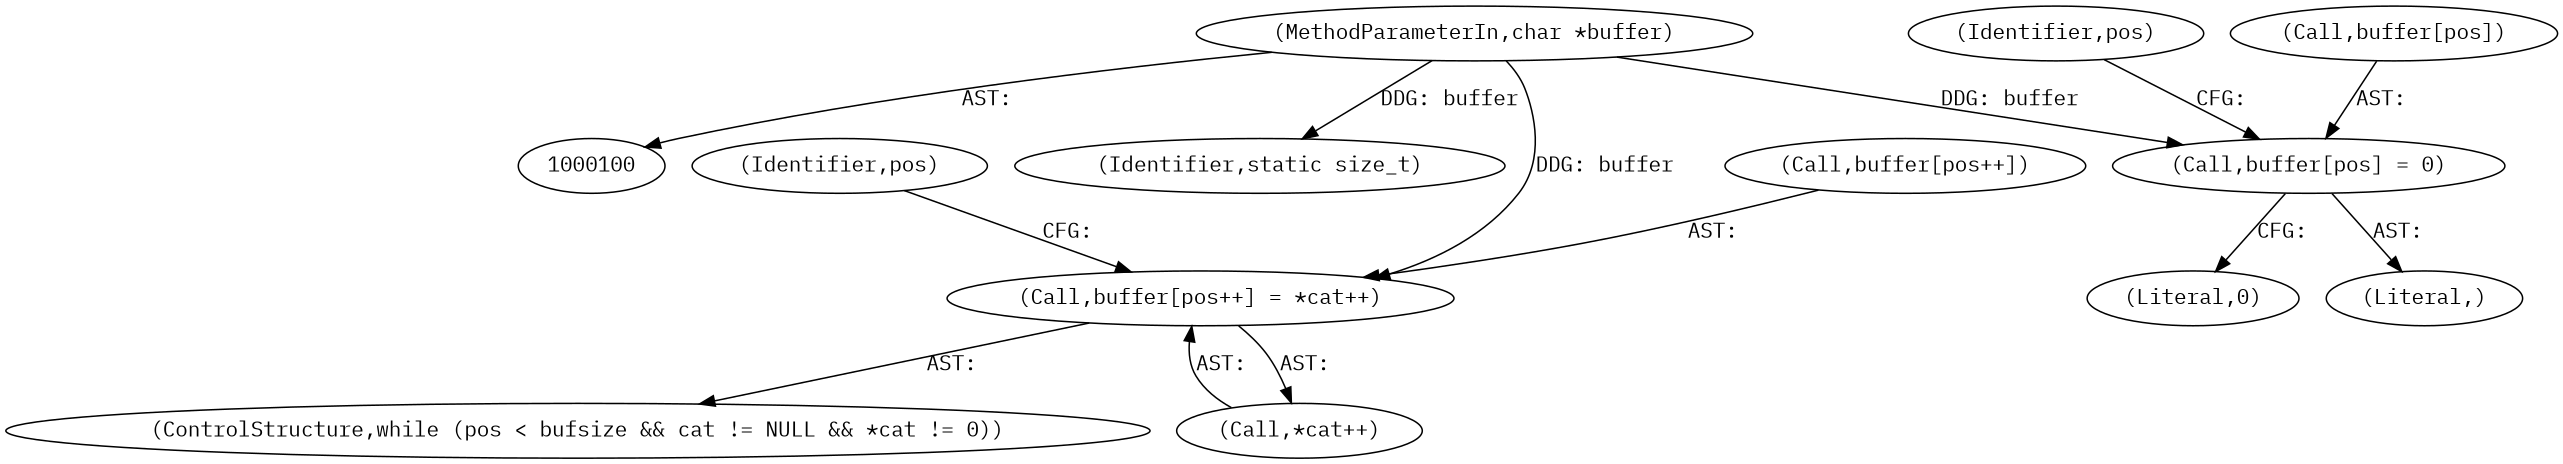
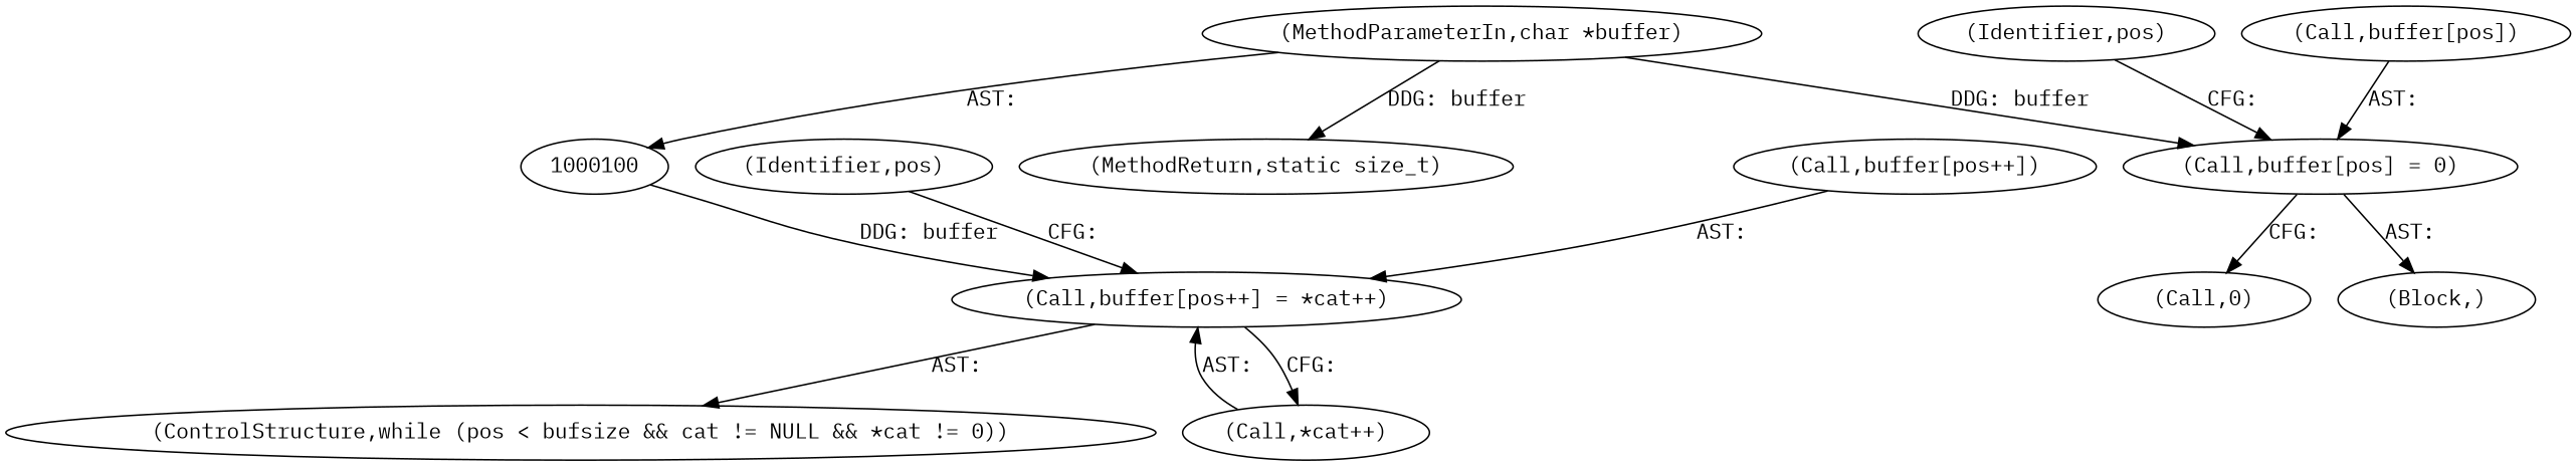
  digraph {
    fontname="IBM Plex Mono"
    node [fontname="IBM Plex Mono"]
    edge [fontname="IBM Plex Mono"]
    n1 [label="(MethodParameterIn,char *buffer)"]
    n2 [label="(Call,buffer[pos++] = *cat++)"]
    n3 [label="(Call,buffer[pos] = 0)"]
-   n4 [label="(Identifier,static size_t)"]
+   n4 [label="(MethodReturn,static size_t)"]
    1000100
    n6 [label="(ControlStructure,while (pos < bufsize && cat != NULL && *cat != 0))"]
    n7 [label="(Call,*cat++)"]
-   n8 [label="(Literal,0)"]
-   n9 [label="(Literal,)"]
+   n8 [label="(Call,0)"]
+   n9 [label="(Block,)"]
    n10 [label="(Call,buffer[pos])"]
    n11 [label="(Identifier,pos)"]
    n12 [label="(Call,buffer[pos++])"]
    n13 [label="(Identifier,pos)"]
-   n1 -> n2 [label="DDG: buffer"]
+   1000100 -> n2 [label="DDG: buffer"]
    n1 -> n3 [label="DDG: buffer"]
    n1 -> n4 [label="DDG: buffer"]
    n1 -> 1000100 [label="AST: "]
    n2 -> n6 [label="AST: "]
-   n2 -> n7 [label="AST: "]
+   n2 -> n7 [label="CFG: "]
    n3 -> n8 [label="CFG: "]
    n3 -> n9 [label="AST: "]
    n7 -> n2 [label="AST: "]
    n10 -> n3 [label="AST: "]
    n11 -> n2 [label="CFG: "]
    n12 -> n2 [label="AST: "]
    n13 -> n3 [label="CFG: "]
  }
